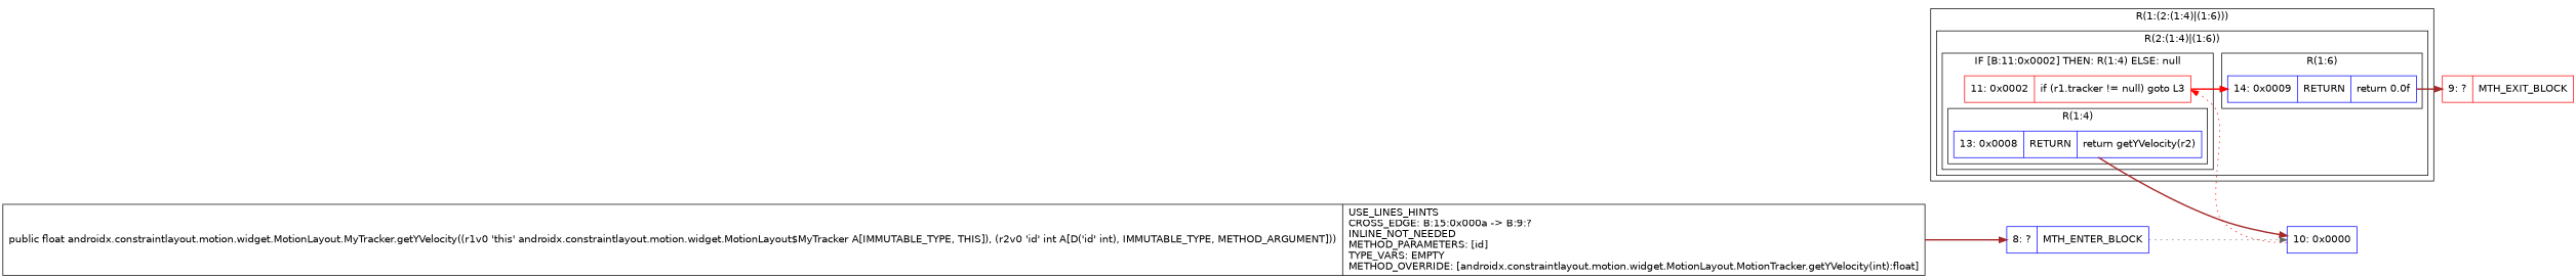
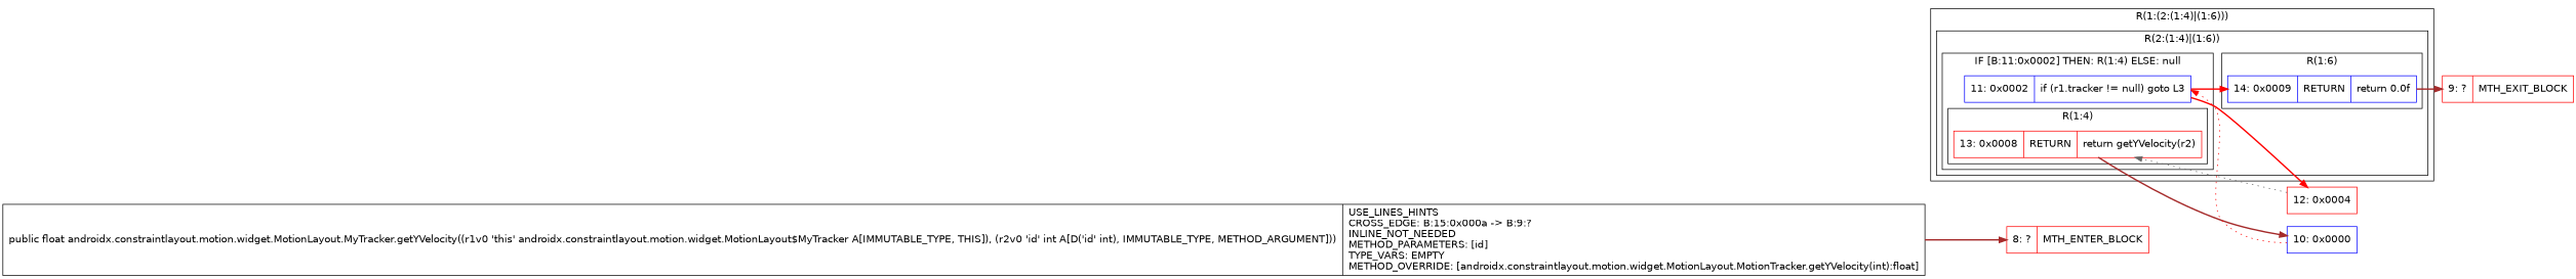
  digraph {
    fontname="DejaVu Sans"
    rankdir=LR
    node [color=blue fontname="DejaVu Sans" shape=record]
    edge [color=brown fontname="DejaVu Sans" style=bold]
-   n1 [label="{13\:\ 0x0008|RETURN\l|return getYVelocity(r2)\l}"]
-   n2 [color=red label="{11\:\ 0x0002|if (r1.tracker != null) goto L3\l}"]
+   n1 [color=red label="{13\:\ 0x0008|RETURN\l|return getYVelocity(r2)\l}"]
+   n2 [label="{11\:\ 0x0002|if (r1.tracker != null) goto L3\l}"]
    n3 [label="{14\:\ 0x0009|RETURN\l|return 0.0f\l}"]
    n4 [label="{10\:\ 0x0000}"]
+   n5 [color=red label="{12\:\ 0x0004}"]
    n6 [color=red label="{9\:\ ?|MTH_EXIT_BLOCK\l}"]
-   n7 [label="{8\:\ ?|MTH_ENTER_BLOCK\l}"]
+   n7 [color=red label="{8\:\ ?|MTH_ENTER_BLOCK\l}"]
    n8 [label="{public float androidx.constraintlayout.motion.widget.MotionLayout.MyTracker.getYVelocity((r1v0 'this' androidx.constraintlayout.motion.widget.MotionLayout$MyTracker A[IMMUTABLE_TYPE, THIS]), (r2v0 'id' int A[D('id' int), IMMUTABLE_TYPE, METHOD_ARGUMENT]))  | USE_LINES_HINTS\lCROSS_EDGE: B:15:0x000a \-\> B:9:?\lINLINE_NOT_NEEDED\lMETHOD_PARAMETERS: [id]\lTYPE_VARS: EMPTY\lMETHOD_OVERRIDE: [androidx.constraintlayout.motion.widget.MotionLayout.MotionTracker.getYVelocity(int):float]\l}" color=""]
    subgraph cluster_1 {
      label="R(1:(2:(1:4)|(1:6)))"
      subgraph cluster_2 {
        label="R(2:(1:4)|(1:6))"
        subgraph cluster_3 {
          label="IF [B:11:0x0002] THEN: R(1:4) ELSE: null"
          n2
          subgraph cluster_4 {
            label="R(1:4)"
            n1
          }
        }
        subgraph cluster_5 {
          label="R(1:6)"
          n3
        }
      }
    }
    n1 -> n4
    n2 -> n3 [color=red]
+   n2 -> n5 [color=red]
    n3 -> n6
    n4 -> n2 [color=red style=dotted]
-   n7 -> n4 [color=gray40 style=dotted]
+   n5 -> n1 [color=gray40 style=dotted]
    n8 -> n7
  }
